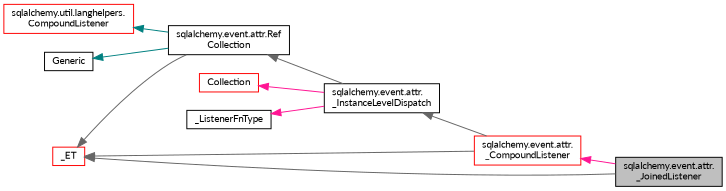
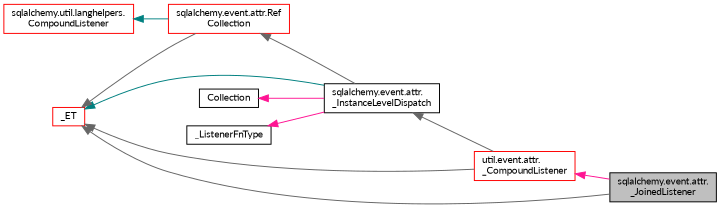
  digraph {
    fontname=Lato
    rankdir=LR
    node [color=black fillcolor=white fontname=Lato fontsize=10 shape=record style=filled]
    edge [color=gray40 dir=back fontname=Lato fontsize=10 labelfontname=Helvetica labelfontsize=10 style=solid]
    n1 [fillcolor=grey75 fontcolor=black height=0.2 label="sqlalchemy.event.attr.\l_JoinedListener" width=0.4]
-   n2 [color=red height=0.2 label="sqlalchemy.event.attr.\l_CompoundListener" width=0.4]
+   n2 [color=red height=0.2 label="util.event.attr.\l_CompoundListener" width=0.4]
    n3 [height=0.2 label="sqlalchemy.event.attr.\l_InstanceLevelDispatch" width=0.4]
-   n4 [height=0.2 label="sqlalchemy.event.attr.Ref\lCollection" width=0.4]
+   n4 [color=red height=0.2 label="sqlalchemy.event.attr.Ref\lCollection" width=0.4]
    n5 [color=red height=0.2 label="sqlalchemy.util.langhelpers.\lCompoundListener" width=0.4]
-   n6 [height=0.2 label=Generic width=0.4]
    n7 [color=red height=0.2 label=_ET width=0.4]
-   n8 [color=red height=0.2 label=Collection width=0.4]
+   n8 [height=0.2 label=Collection width=0.4]
    n9 [height=0.2 label=_ListenerFnType width=0.4]
    n2 -> n1 [color=deeppink]
    n3 -> n2
    n4 -> n3
    n5 -> n4 [color=teal]
-   n6 -> n4 [color=teal]
    n7 -> n1
    n7 -> n2
+   n7 -> n3 [color=teal]
    n7 -> n4
    n8 -> n3 [color=deeppink]
    n9 -> n3 [color=deeppink]
  }
